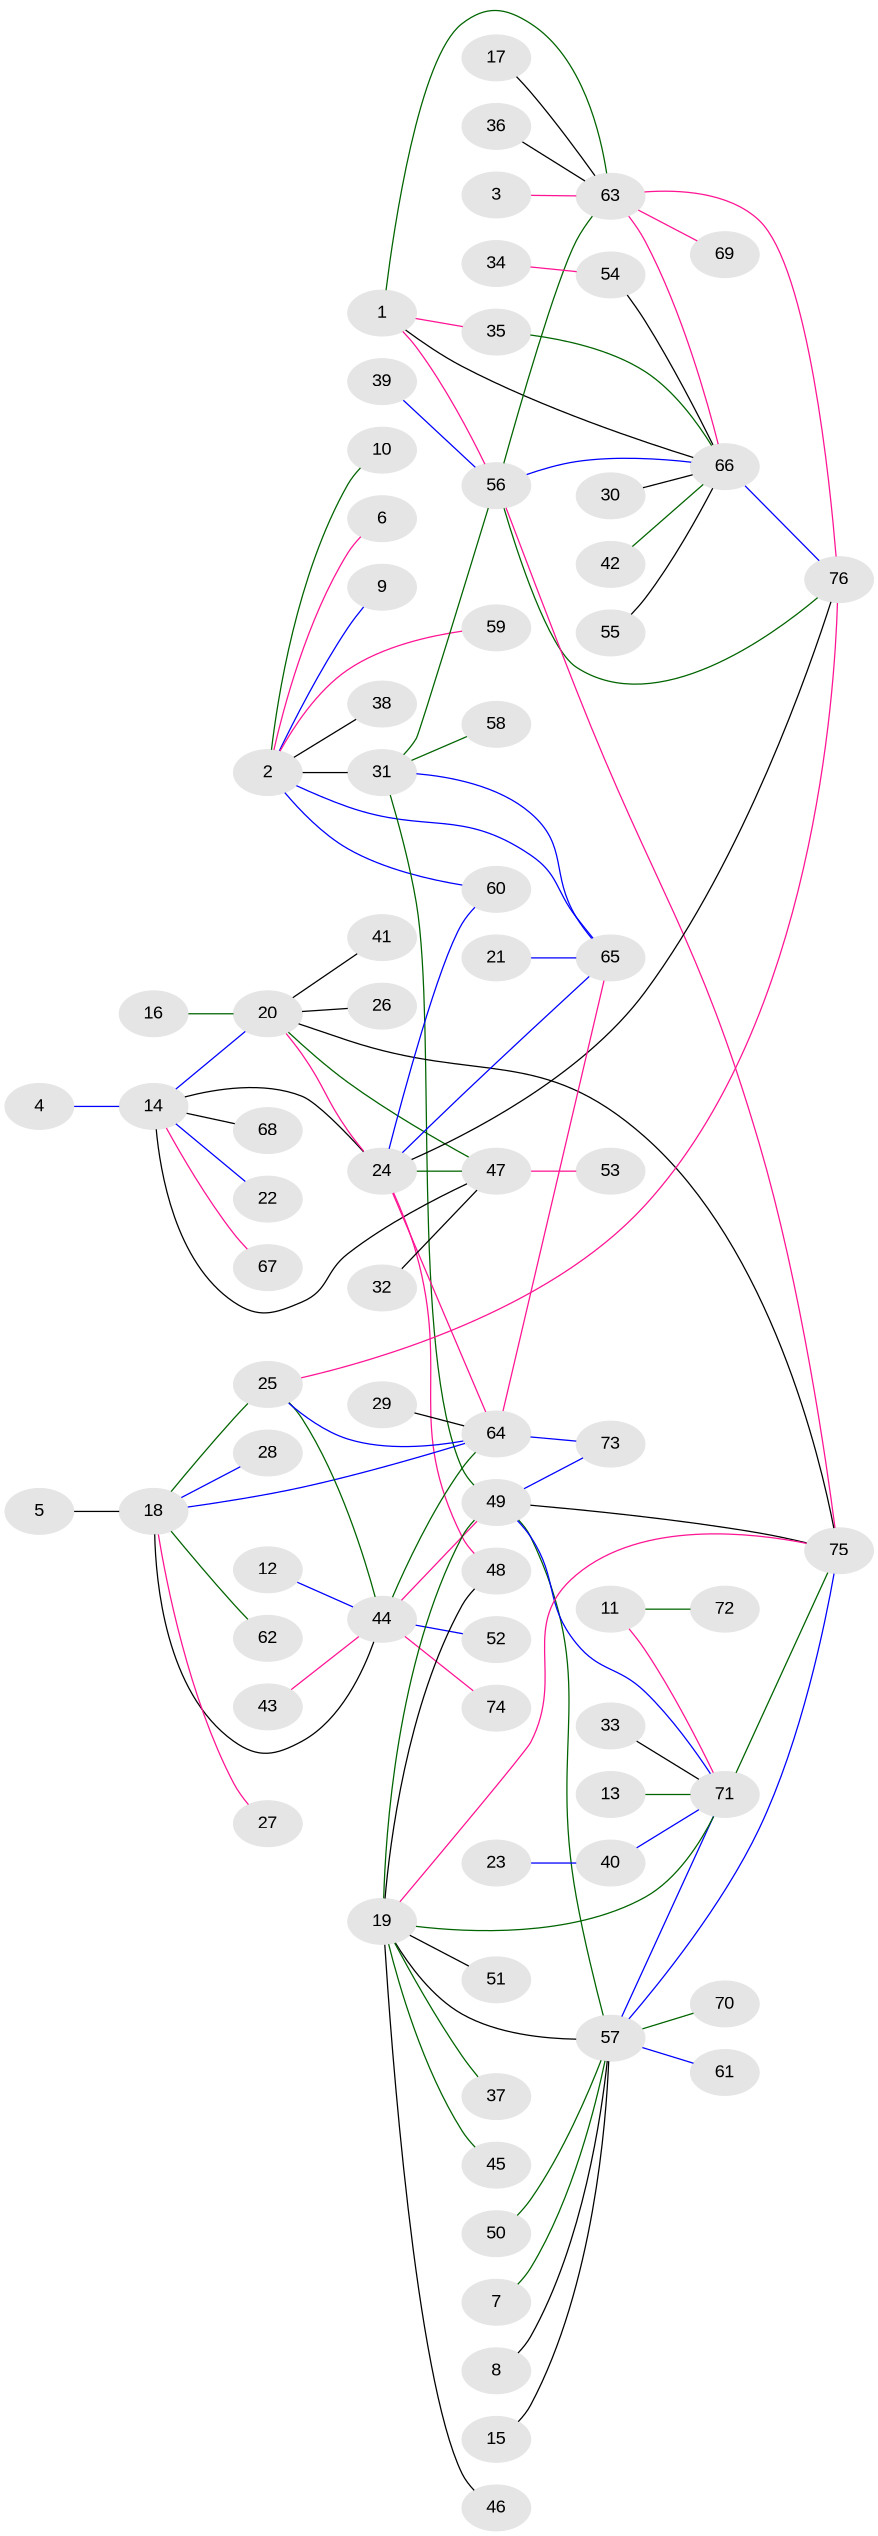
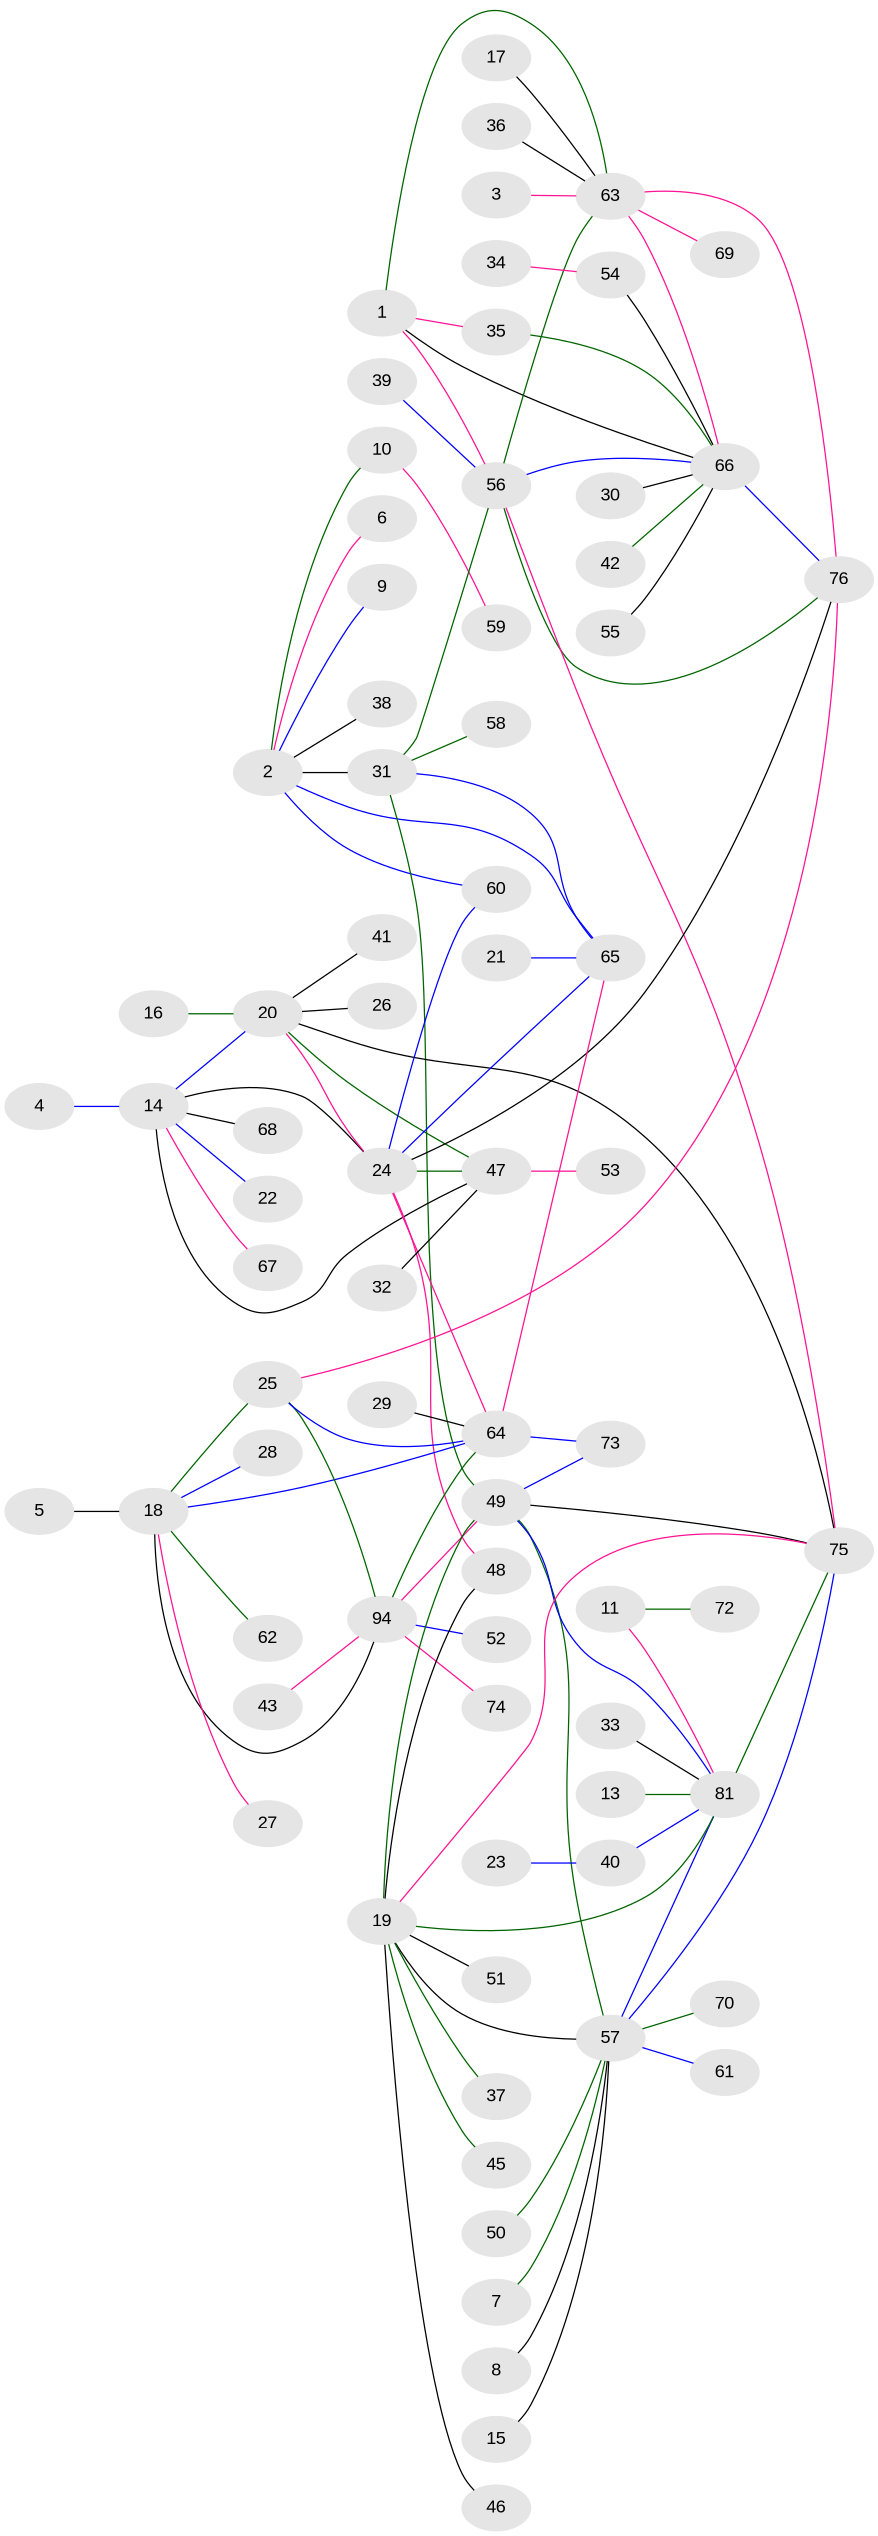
  graph {
    fontname="Liberation Sans"
    rankdir=LR
    node [color=gray90 fontname="Liberation Sans" style=filled]
    edge [color=darkgreen fontname="Liberation Sans" weight=1.0]
    1
    56
    63
    66
    35
    76
    75
    69
    2
    6
    9
    10
    31
    38
    59
    60
    65
    49
    58
    3
    4
    14
    20
    22
    24
    47
    67
    68
    5
    18
-   44
+   44 [label=94]
    25
    27
    28
    62
    64
    7
    57
-   71
+   71 [label=81]
    61
    70
    8
    11
    72
-   12
    52
    74
    13
    26
    41
    48
    53
    15
    16
    17
    73
    19
    37
    45
    46
    51
    21
    23
    40
    29
    30
    32
    33
    34
    54
    36
    39
    42
    43
    50
    55
    1 -- 56 [color=deeppink]
    1 -- 63
    1 -- 66 [color=black]
    1 -- 35 [color=deeppink weight=2.0]
    56 -- 63
    56 -- 66 [color=blue]
    56 -- 76 [weight=2.0]
    56 -- 75 [color=deeppink]
    63 -- 66 [color=deeppink]
    63 -- 76 [color=deeppink weight=2.0]
    63 -- 69 [color=deeppink]
    66 -- 76 [color=blue weight=2.0]
    35 -- 66
    2 -- 6 [color=deeppink]
    2 -- 9 [color=blue]
    2 -- 10
    2 -- 31 [color=black weight=4.0]
    2 -- 38 [color=black]
-   2 -- 59 [color=deeppink]
+   10 -- 59 [color=deeppink]
    2 -- 60 [color=blue]
    2 -- 65 [color=blue weight=4.0]
    31 -- 56
    31 -- 65 [color=blue]
    31 -- 49
    31 -- 58
    49 -- 75 [color=black]
    49 -- 57
    49 -- 71 [color=blue]
    49 -- 73 [color=blue weight=2.0]
    3 -- 63 [color=deeppink]
    4 -- 14 [color=blue]
    14 -- 20 [color=blue weight=3.0]
    14 -- 22 [color=blue]
    14 -- 24 [color=black]
    14 -- 47 [color=black]
    14 -- 67 [color=deeppink]
    14 -- 68 [color=black]
    20 -- 75 [color=black]
    20 -- 24 [color=deeppink weight=3.0]
    20 -- 47 [weight=3.0]
    20 -- 26 [color=black]
    20 -- 41 [color=black]
    24 -- 76 [color=black]
    24 -- 60 [color=blue]
    24 -- 65 [color=blue]
    24 -- 47
    24 -- 64 [color=deeppink]
    24 -- 48 [color=deeppink]
    47 -- 53 [color=deeppink]
    5 -- 18 [color=black]
    18 -- 44 [color=black weight=2.0]
    18 -- 25 [weight=2.0]
    18 -- 27 [color=deeppink]
    18 -- 28 [color=blue]
    18 -- 62
    18 -- 64 [color=blue weight=4.0]
    44 -- 49 [color=deeppink]
    44 -- 64 [weight=2.0]
    44 -- 52 [color=blue]
    44 -- 74 [color=deeppink]
    25 -- 76 [color=deeppink]
    25 -- 44
    25 -- 64 [color=blue weight=2.0]
    64 -- 65 [color=deeppink]
    64 -- 73 [color=blue]
    7 -- 57
    57 -- 75 [color=blue]
    57 -- 71 [color=blue]
    57 -- 61 [color=blue]
    57 -- 70
    71 -- 75
    8 -- 57 [color=black]
    11 -- 71 [color=deeppink]
    11 -- 72
-   12 -- 44 [color=blue]
    13 -- 71
    15 -- 57 [color=black]
    16 -- 20
    17 -- 63 [color=black]
    19 -- 75 [color=deeppink weight=2.0]
    19 -- 49 [weight=2.0]
    19 -- 57 [color=black weight=2.0]
    19 -- 71 [weight=2.0]
    19 -- 48 [color=black]
    19 -- 37
    19 -- 45
    19 -- 46 [color=black]
    19 -- 51 [color=black]
    21 -- 65 [color=blue]
    23 -- 40 [color=blue]
    40 -- 71 [color=blue]
    29 -- 64 [color=black]
    30 -- 66 [color=black]
    32 -- 47 [color=black]
    33 -- 71 [color=black]
    34 -- 54 [color=deeppink]
    54 -- 66 [color=black]
    36 -- 63 [color=black]
    39 -- 56 [color=blue]
    42 -- 66
    43 -- 44 [color=deeppink]
    50 -- 57
    55 -- 66 [color=black]
  }
